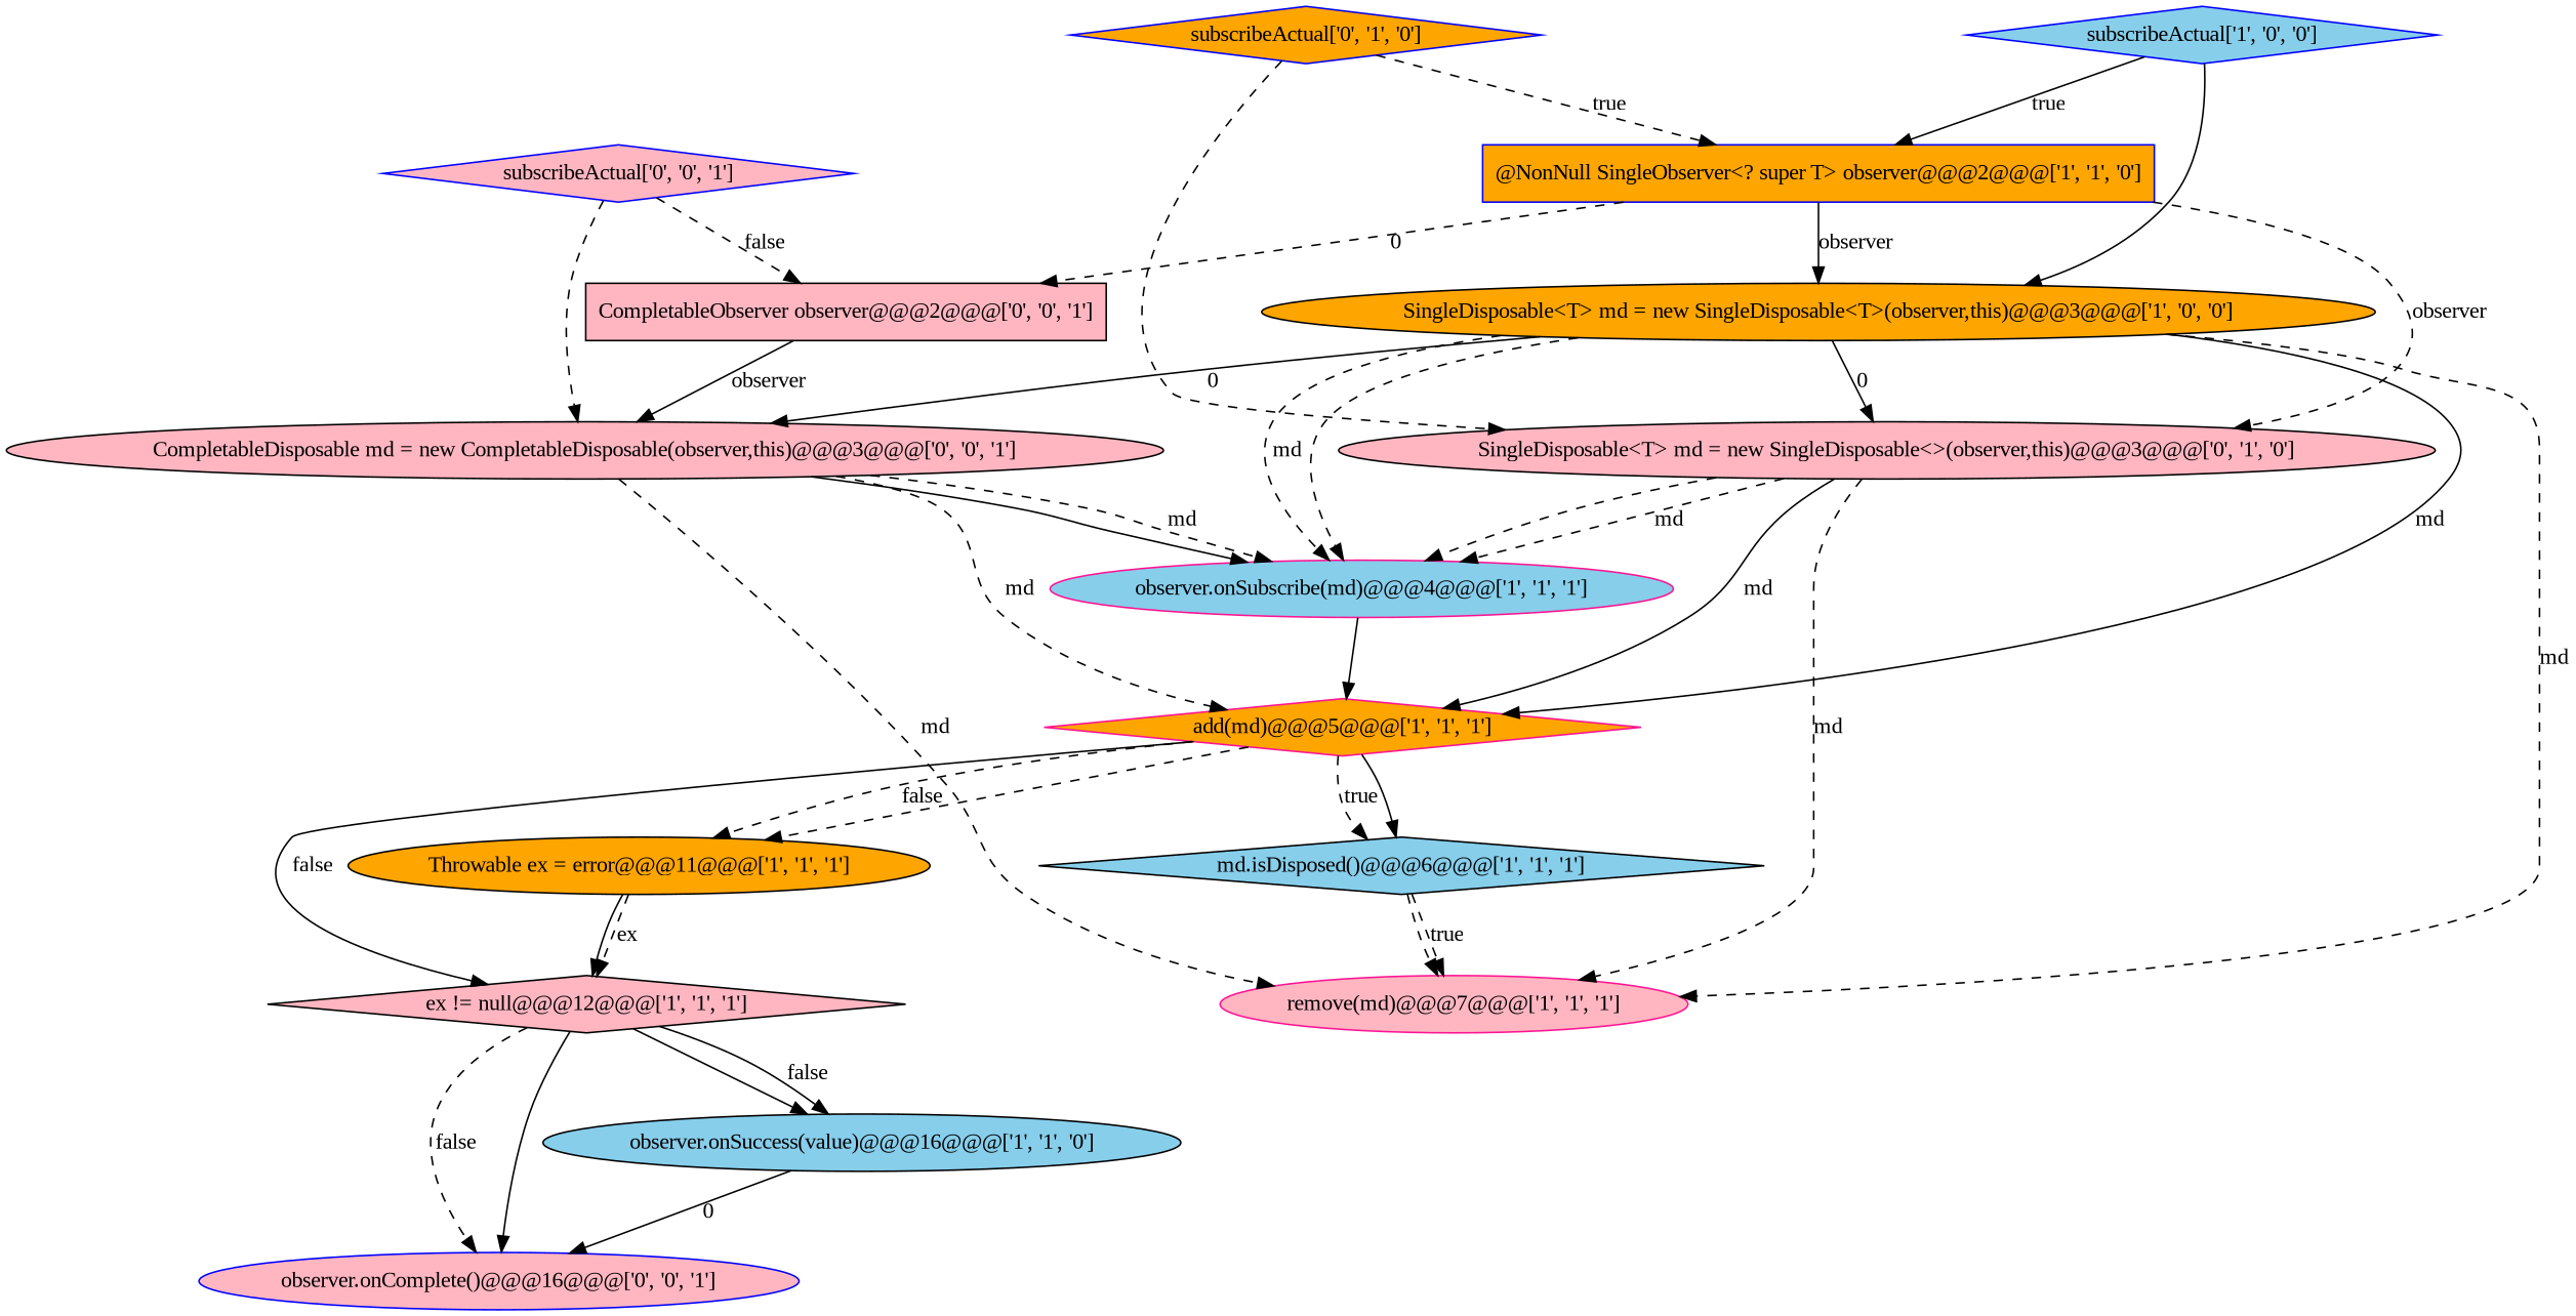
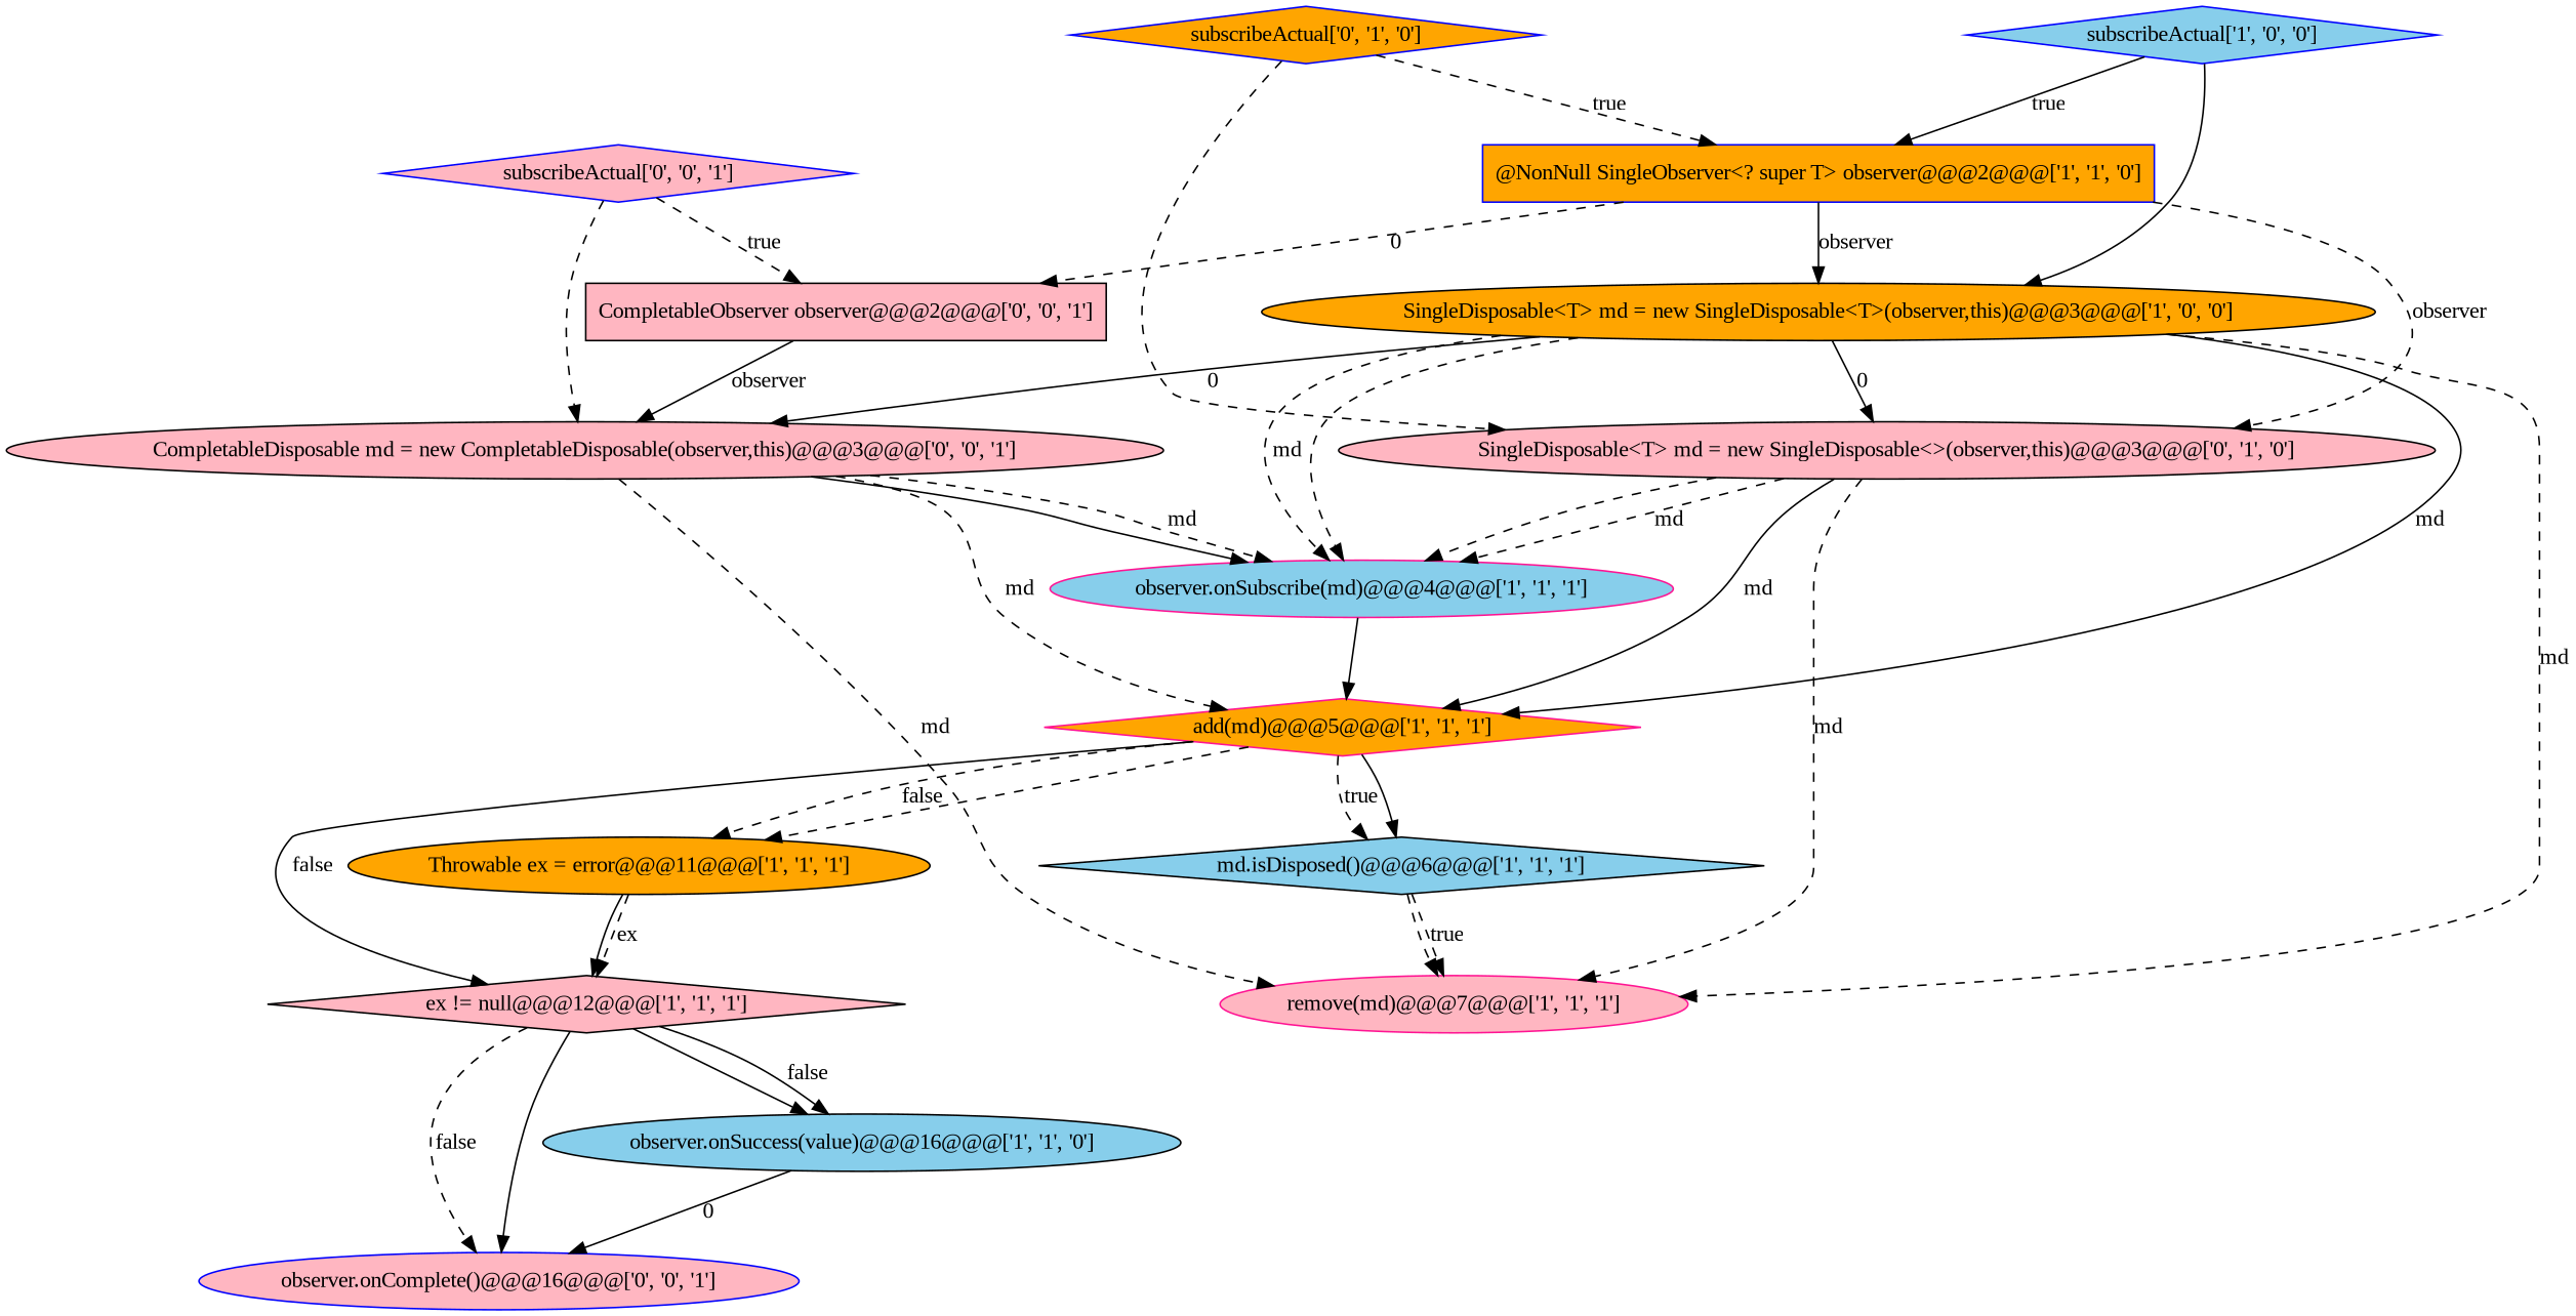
  digraph {
    fontname="Liberation Serif"
    node [color=black fillcolor=lightpink fontname="Liberation Serif" shape=ellipse style=filled]
    edge [fontname="Liberation Serif" style=dashed]
    n1 [fillcolor=skyblue label="md.isDisposed()@@@6@@@['1', '1', '1']" shape=diamond]
    n2 [color=deeppink label="remove(md)@@@7@@@['1', '1', '1']"]
    n3 [color=deeppink fillcolor=skyblue label="observer.onSubscribe(md)@@@4@@@['1', '1', '1']"]
    n4 [color=deeppink fillcolor=orange label="add(md)@@@5@@@['1', '1', '1']" shape=diamond]
    n5 [label="ex != null@@@12@@@['1', '1', '1']" shape=diamond]
    n6 [fillcolor=orange label="Throwable ex = error@@@11@@@['1', '1', '1']"]
    n7 [color=blue fillcolor=skyblue label="subscribeActual['1', '0', '0']" shape=diamond]
    n8 [fillcolor=orange label="SingleDisposable<T> md = new SingleDisposable<T>(observer,this)@@@3@@@['1', '0', '0']"]
    n9 [color=blue fillcolor=orange label="@NonNull SingleObserver<? super T> observer@@@2@@@['1', '1', '0']" shape=box]
    n10 [label="CompletableDisposable md = new CompletableDisposable(observer,this)@@@3@@@['0', '0', '1']"]
    n11 [label="SingleDisposable<T> md = new SingleDisposable<>(observer,this)@@@3@@@['0', '1', '0']"]
    n12 [label="CompletableObserver observer@@@2@@@['0', '0', '1']" shape=box]
    n13 [color=blue label="subscribeActual['0', '0', '1']" shape=diamond]
    n14 [fillcolor=skyblue label="observer.onSuccess(value)@@@16@@@['1', '1', '0']"]
    n15 [color=blue label="observer.onComplete()@@@16@@@['0', '0', '1']"]
    n16 [color=blue fillcolor=orange label="subscribeActual['0', '1', '0']" shape=diamond]
    n1 -> n2
    n1 -> n2 [label=true]
    n3 -> n4 [style=solid]
    n4 -> n1 [label=true]
    n4 -> n1 [style=solid]
    n4 -> n5 [label=false style=solid]
    n4 -> n6
    n4 -> n6 [label=false]
    n5 -> n14 [style=solid]
    n5 -> n14 [label=false style=solid]
    n5 -> n15 [label=false]
    n5 -> n15 [style=solid]
    n6 -> n5 [label=ex]
    n6 -> n5 [style=solid]
    n7 -> n8 [style=solid]
    n7 -> n9 [label=true style=solid]
    n8 -> n2 [label=md]
    n8 -> n3
    n8 -> n3 [label=md]
    n8 -> n4 [label=md style=solid]
    n8 -> n10 [label=0 style=solid]
    n8 -> n11 [label=0 style=solid]
    n9 -> n8 [label=observer style=solid]
    n9 -> n11 [label=observer]
    n9 -> n12 [label=0]
    n10 -> n2 [label=md]
    n10 -> n3 [style=solid]
    n10 -> n3 [label=md]
    n10 -> n4 [label=md]
    n11 -> n2 [label=md]
    n11 -> n3
    n11 -> n3 [label=md]
    n11 -> n4 [label=md style=solid]
    n12 -> n10 [label=observer style=solid]
    n13 -> n10
-   n13 -> n12 [label=false]
+   n13 -> n12 [label=true]
    n14 -> n15 [label=0 style=solid]
    n16 -> n9 [label=true]
    n16 -> n11
  }
